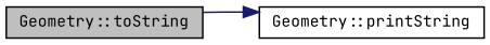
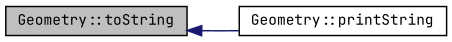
  digraph {
    rankdir=LR
    fontname="JetBrains Mono"
    node [color=black fontname="JetBrains Mono" fontsize=10 shape=record style=filled]
    n1 [fillcolor=grey75 fontcolor=black height=0.2 label="Geometry::toString" width=0.4]
    n2 [fillcolor=white height=0.2 label="Geometry::printString" width=0.4]
-   n2 -> n1 [color=midnightblue dir=back fontname="JetBrains Mono" fontsize=10 labelfontname=Helvetica labelfontsize=10 style=solid]
+   n1 -> n2 [color=midnightblue dir=back fontname="JetBrains Mono" fontsize=10 labelfontname=Helvetica labelfontsize=10 style=solid]
  }
